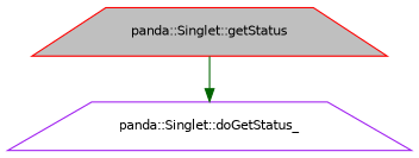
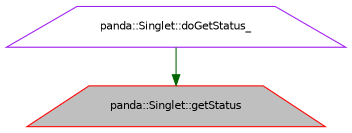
  digraph {
    rankdir=TB
    node [fontname=Helvetica fontsize=10 shape=trapezium style=filled]
    n1 [color=red fillcolor=grey75 fontcolor=black height=0.2 label="panda::Singlet::getStatus" width=0.4]
    n2 [color=purple fillcolor=white height=0.2 label="panda::Singlet::doGetStatus_" width=0.4]
-   n1 -> n2 [color=darkgreen fontname=Helvetica fontsize=10 labelfontname=Helvetica labelfontsize=10 style=solid]
+   n2 -> n1 [color=darkgreen fontname=Helvetica fontsize=10 labelfontname=Helvetica labelfontsize=10 style=solid]
  }
